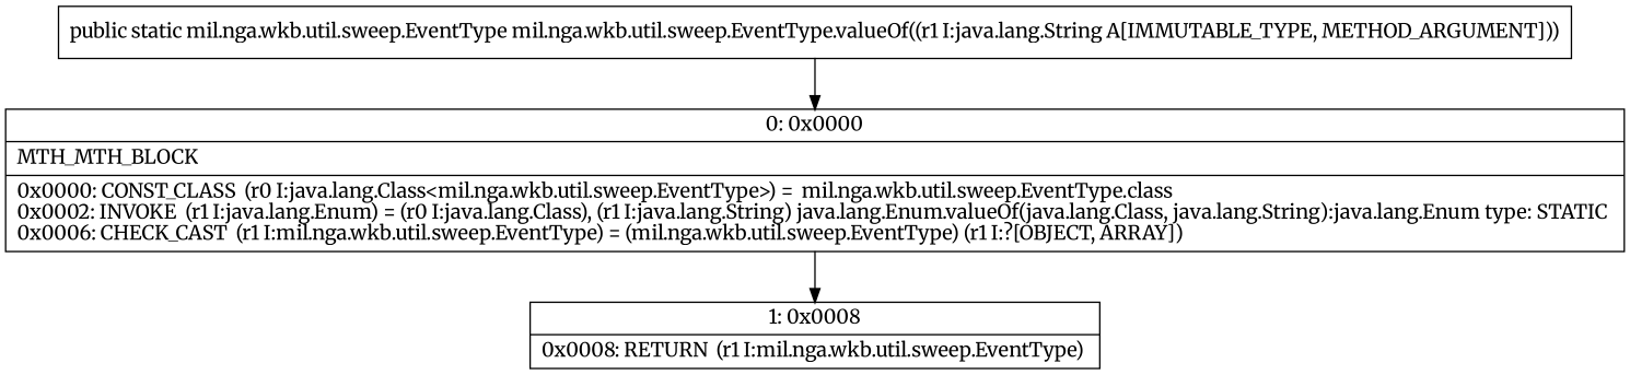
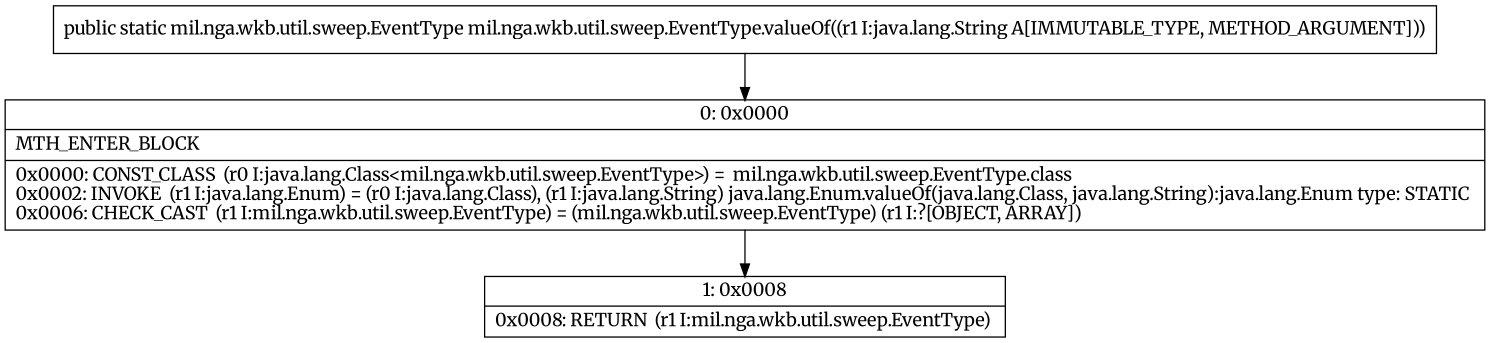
  digraph {
    fontname=Merriweather
    node [shape=record fontname=Merriweather]
    edge [fontname=Merriweather]
-   n1 [label="{0\:\ 0x0000|MTH_MTH_BLOCK\l|0x0000: CONST_CLASS  (r0 I:java.lang.Class\<mil.nga.wkb.util.sweep.EventType\>) =  mil.nga.wkb.util.sweep.EventType.class \l0x0002: INVOKE  (r1 I:java.lang.Enum) = (r0 I:java.lang.Class), (r1 I:java.lang.String) java.lang.Enum.valueOf(java.lang.Class, java.lang.String):java.lang.Enum type: STATIC \l0x0006: CHECK_CAST  (r1 I:mil.nga.wkb.util.sweep.EventType) = (mil.nga.wkb.util.sweep.EventType) (r1 I:?[OBJECT, ARRAY]) \l}"]
+   n1 [label="{0\:\ 0x0000|MTH_ENTER_BLOCK\l|0x0000: CONST_CLASS  (r0 I:java.lang.Class\<mil.nga.wkb.util.sweep.EventType\>) =  mil.nga.wkb.util.sweep.EventType.class \l0x0002: INVOKE  (r1 I:java.lang.Enum) = (r0 I:java.lang.Class), (r1 I:java.lang.String) java.lang.Enum.valueOf(java.lang.Class, java.lang.String):java.lang.Enum type: STATIC \l0x0006: CHECK_CAST  (r1 I:mil.nga.wkb.util.sweep.EventType) = (mil.nga.wkb.util.sweep.EventType) (r1 I:?[OBJECT, ARRAY]) \l}"]
    n2 [label="{1\:\ 0x0008|0x0008: RETURN  (r1 I:mil.nga.wkb.util.sweep.EventType) \l}"]
    n3 [label="{public static mil.nga.wkb.util.sweep.EventType mil.nga.wkb.util.sweep.EventType.valueOf((r1 I:java.lang.String A[IMMUTABLE_TYPE, METHOD_ARGUMENT])) }"]
    n1 -> n2
    n3 -> n1
  }
